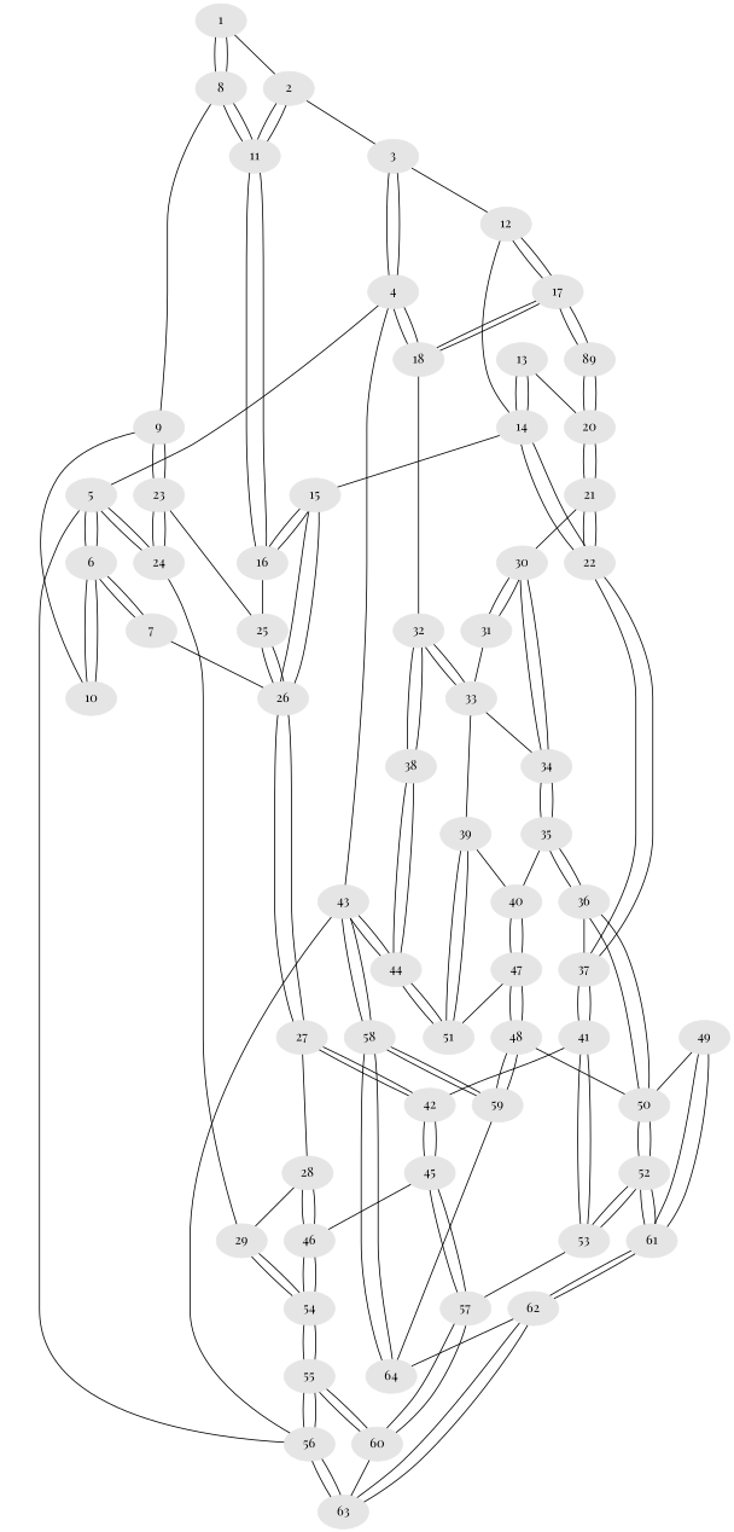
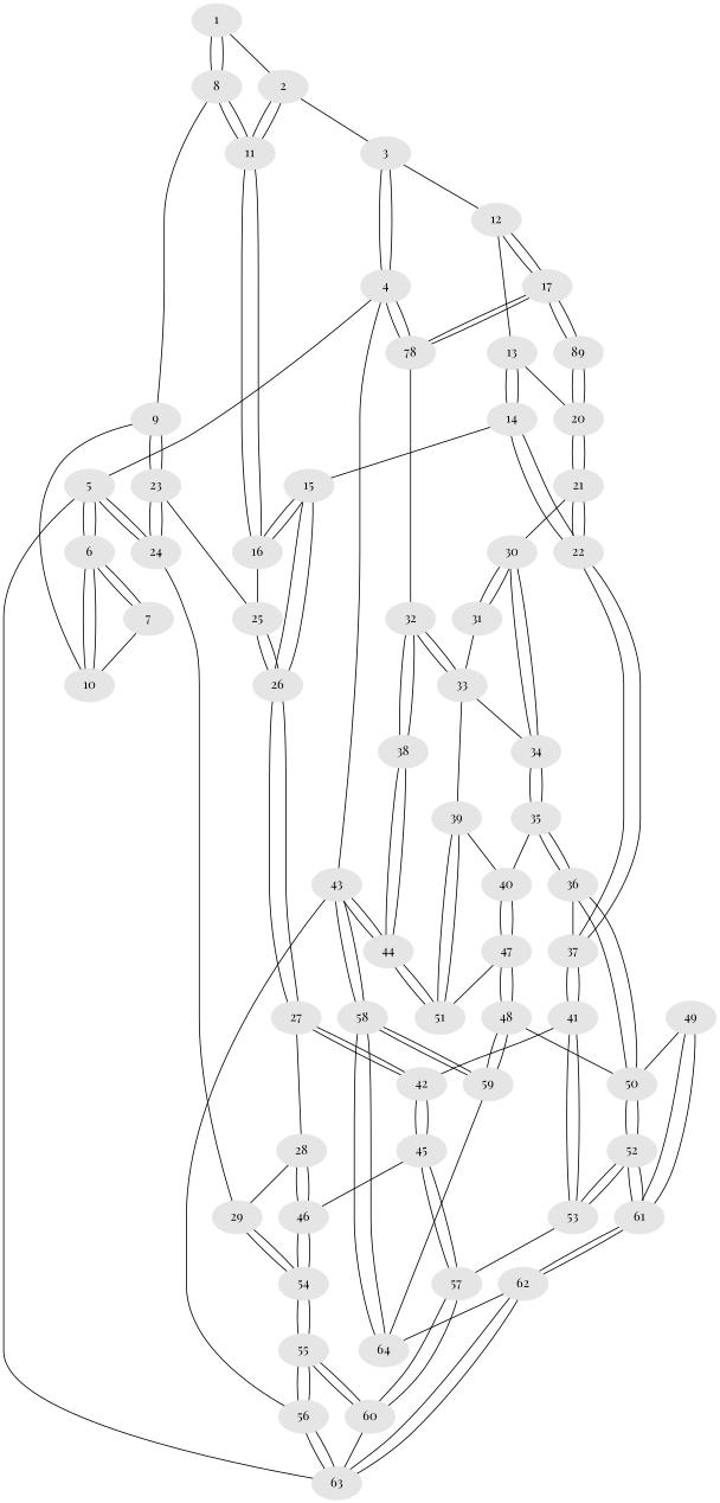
  graph {
    fontname="Playfair Display"
    node [color=gray90 fontname="Playfair Display" style=filled]
    edge [fontname="Playfair Display"]
    1
    2
    8
    3
    11
    9
    4
    12
    16
    5
-   18
+   18 [label=78]
    43
    13
    17
    6
    24
    56
    32
    44
    58
    7
    10
    29
    63
    23
    25
    14
    20
    n29 [label=89]
    15
    22
    21
    26
    37
    27
    33
    38
    30
    31
    34
    41
    54
    28
    42
    46
    45
    55
    35
    39
    36
    40
    50
    47
    52
    53
    51
    48
    57
    59
    64
    60
    49
    61
    62
    1 -- 2
    1 -- 8
    1 -- 8
    2 -- 3
    2 -- 11
    2 -- 11
    8 -- 11
    8 -- 11
    8 -- 9
    3 -- 4
    3 -- 4
    3 -- 12
    11 -- 16
    11 -- 16
    9 -- 10
    9 -- 23
    9 -- 23
    4 -- 5
    4 -- 18
    4 -- 18
    4 -- 43
-   12 -- 14
+   12 -- 13
    12 -- 17
    12 -- 17
    16 -- 25
    5 -- 6
    5 -- 6
    5 -- 24
    5 -- 24
-   5 -- 56
+   5 -- 63
    18 -- 32
    43 -- 56
    43 -- 44
    43 -- 44
    43 -- 58
    43 -- 58
    13 -- 14
    13 -- 14
    13 -- 20
    17 -- 18
    17 -- 18
    17 -- n29
    17 -- n29
    6 -- 7
    6 -- 7
    6 -- 10
    6 -- 10
    24 -- 29
    56 -- 63
    56 -- 63
    32 -- 33
    32 -- 33
    32 -- 38
    32 -- 38
    44 -- 51
    44 -- 51
    58 -- 59
    58 -- 59
    58 -- 64
    58 -- 64
-   7 -- 26
+   7 -- 10
    29 -- 54
    29 -- 54
    23 -- 24
    23 -- 24
    23 -- 25
    25 -- 26
    25 -- 26
    14 -- 15
    14 -- 22
    14 -- 22
    20 -- 21
    20 -- 21
    n29 -- 20
    n29 -- 20
    15 -- 16
    15 -- 16
    15 -- 26
    15 -- 26
    22 -- 37
    22 -- 37
    21 -- 22
    21 -- 22
    21 -- 30
    26 -- 27
    26 -- 27
    37 -- 41
    37 -- 41
    27 -- 28
    27 -- 42
    27 -- 42
    33 -- 34
    33 -- 39
    38 -- 44
    38 -- 44
    30 -- 31
    30 -- 31
    30 -- 34
    30 -- 34
    31 -- 33
    34 -- 35
    34 -- 35
    41 -- 42
    41 -- 53
    41 -- 53
    54 -- 55
    54 -- 55
    28 -- 29
    28 -- 46
    28 -- 46
    42 -- 45
    42 -- 45
    46 -- 54
    46 -- 54
    45 -- 46
    45 -- 57
    45 -- 57
    55 -- 56
    55 -- 56
    55 -- 60
    55 -- 60
    35 -- 36
    35 -- 36
    35 -- 40
    39 -- 40
    39 -- 51
    39 -- 51
    36 -- 37
    36 -- 50
    36 -- 50
    40 -- 47
    40 -- 47
    50 -- 52
    50 -- 52
    47 -- 51
    47 -- 48
    47 -- 48
    52 -- 53
    52 -- 53
    52 -- 61
    52 -- 61
    53 -- 57
    48 -- 50
    48 -- 59
    48 -- 59
    57 -- 60
    57 -- 60
    59 -- 64
    60 -- 63
    49 -- 50
    49 -- 61
    49 -- 61
    61 -- 62
    61 -- 62
    62 -- 63
    62 -- 63
    62 -- 64
  }
